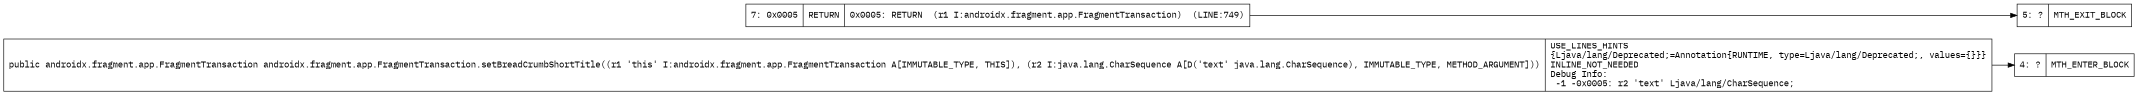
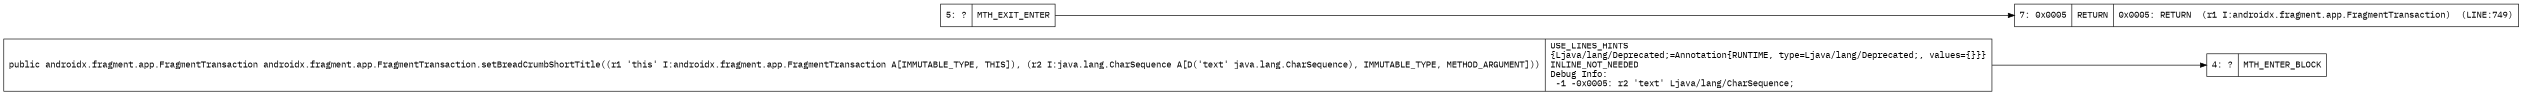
  digraph {
    fontname="IBM Plex Mono"
    rankdir=LR
    node [fontname="IBM Plex Mono" shape=record]
    edge [fontname="IBM Plex Mono"]
    n1 [label="{4\:\ ?|MTH_ENTER_BLOCK\l}"]
    n2 [label="{7\:\ 0x0005|RETURN\l|0x0005: RETURN  (r1 I:androidx.fragment.app.FragmentTransaction)  (LINE:749)\l}"]
-   n3 [label="{5\:\ ?|MTH_EXIT_BLOCK\l}"]
+   n3 [label="{5\:\ ?|MTH_EXIT_ENTER\l}"]
    n4 [label="{public androidx.fragment.app.FragmentTransaction androidx.fragment.app.FragmentTransaction.setBreadCrumbShortTitle((r1 'this' I:androidx.fragment.app.FragmentTransaction A[IMMUTABLE_TYPE, THIS]), (r2 I:java.lang.CharSequence A[D('text' java.lang.CharSequence), IMMUTABLE_TYPE, METHOD_ARGUMENT]))  | USE_LINES_HINTS\l\{Ljava\/lang\/Deprecated;=Annotation\{RUNTIME, type=Ljava\/lang\/Deprecated;, values=\{\}\}\}\lINLINE_NOT_NEEDED\lDebug Info:\l  \-1 \-0x0005: r2 'text' Ljava\/lang\/CharSequence;\l}"]
-   n2 -> n3
+   n3 -> n2
    n4 -> n1
  }
